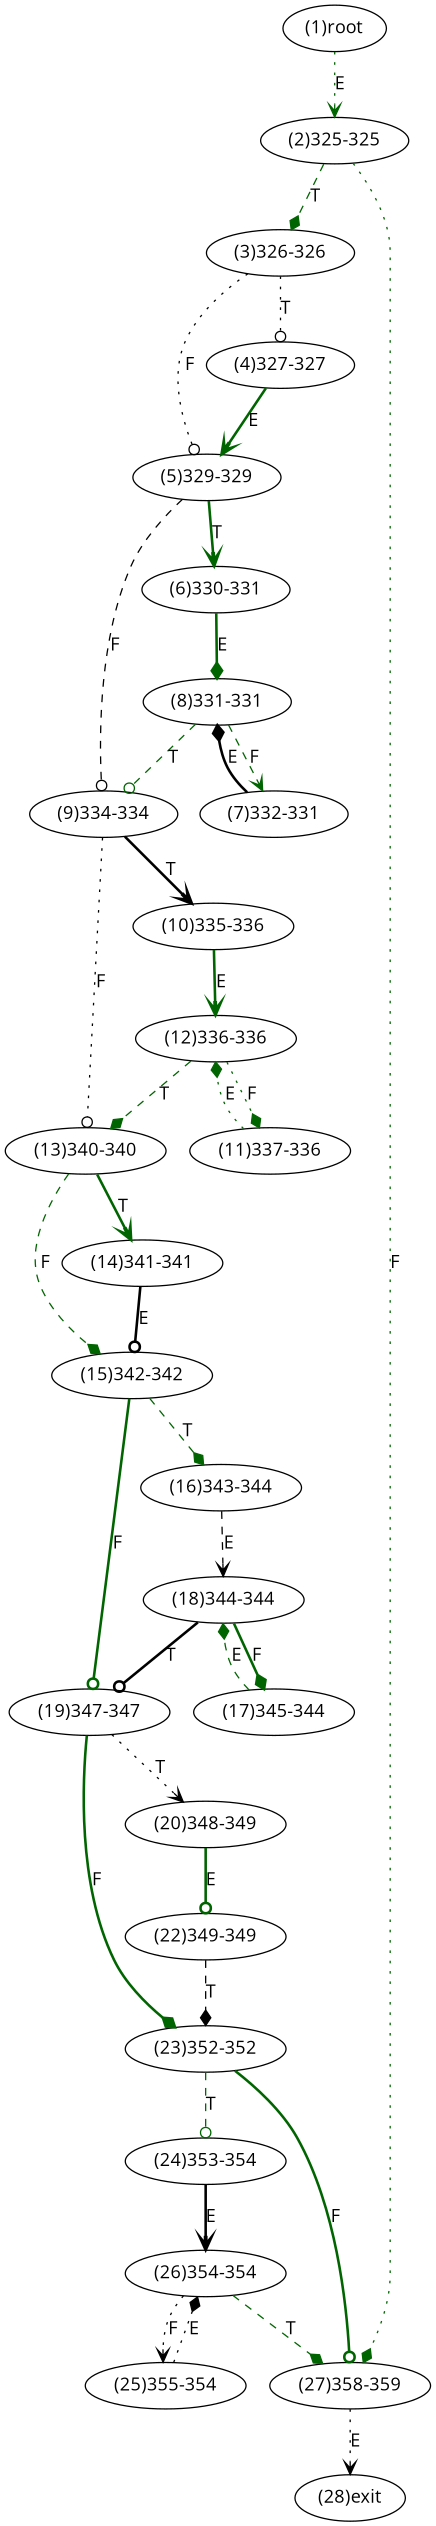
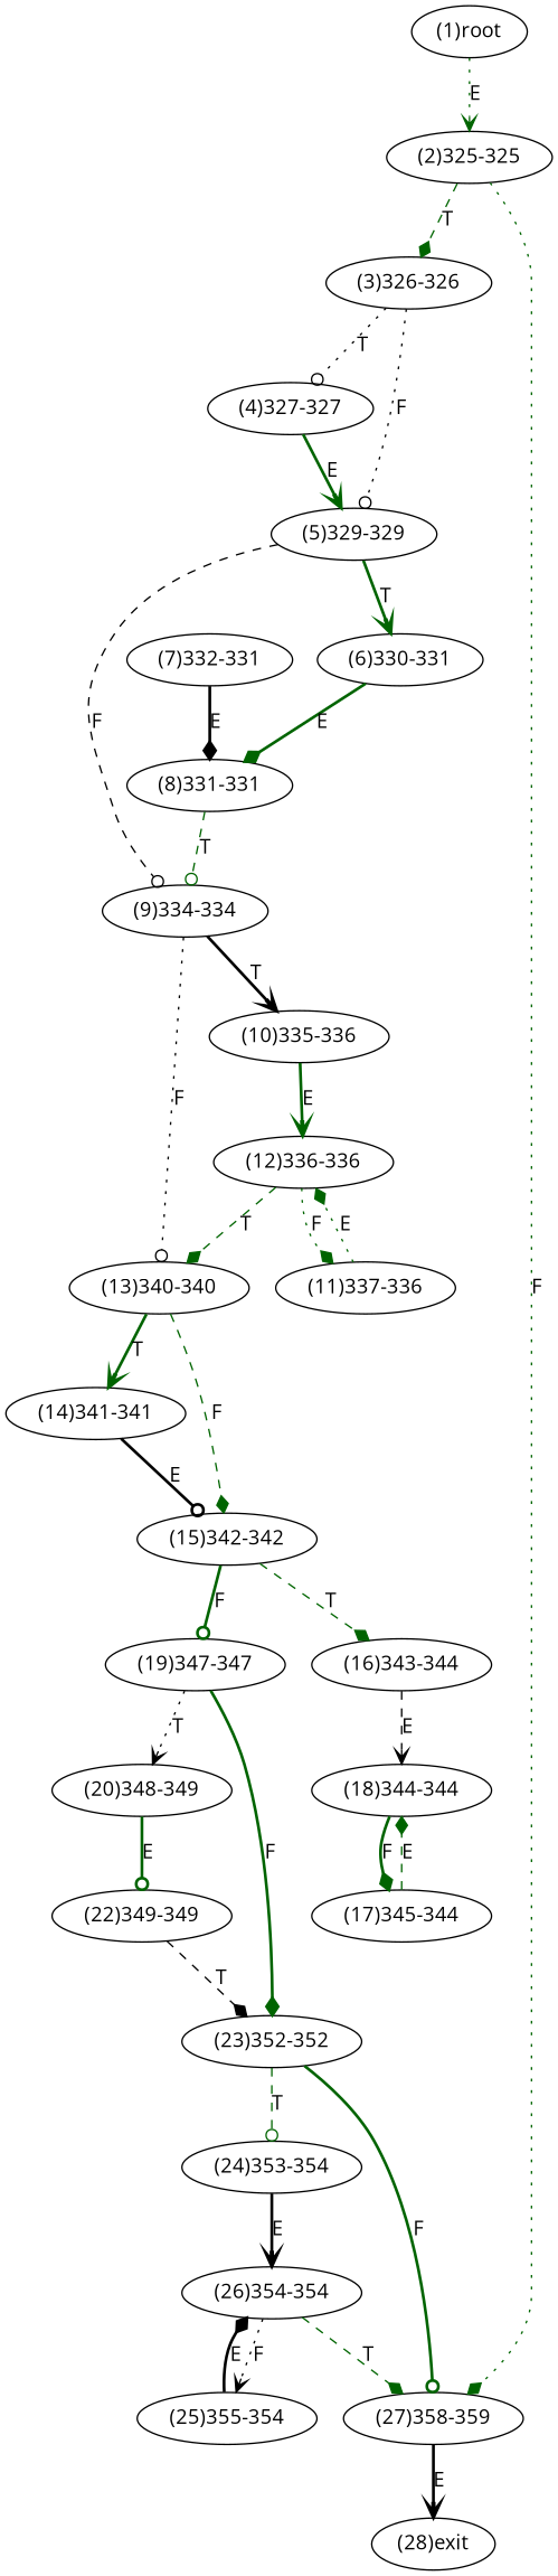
  digraph {
    fontname="Open Sans"
    node [fontname="Open Sans"]
    edge [arrowhead=diamond color=darkgreen fontname="Open Sans" style=bold]
    n1 [label="(1)root"]
    n2 [label="(2)325-325"]
    n3 [label="(3)326-326"]
    n4 [label="(27)358-359"]
    n5 [label="(4)327-327"]
    n6 [label="(5)329-329"]
    n7 [label="(28)exit"]
    n8 [label="(6)330-331"]
    n9 [label="(9)334-334"]
    n10 [label="(8)331-331"]
    n11 [label="(10)335-336"]
    n12 [label="(13)340-340"]
    n13 [label="(7)332-331"]
    n14 [label="(12)336-336"]
    n15 [label="(14)341-341"]
    n16 [label="(15)342-342"]
    n17 [label="(11)337-336"]
    n18 [label="(16)343-344"]
    n19 [label="(19)347-347"]
    n20 [label="(18)344-344"]
    n21 [label="(20)348-349"]
    n22 [label="(23)352-352"]
    n23 [label="(17)345-344"]
    n24 [label="(22)349-349"]
    n25 [label="(24)353-354"]
    n26 [label="(26)354-354"]
    n27 [label="(25)355-354"]
    n1 -> n2 [arrowhead=vee label=E style=dotted]
    n2 -> n3 [label=T style=dashed]
    n2 -> n4 [label=F style=dotted]
    n3 -> n5 [arrowhead=odot color=black label=T style=dotted]
    n3 -> n6 [arrowhead=odot color=black label=F style=dotted]
-   n4 -> n7 [arrowhead=vee color=black label=E style=dotted]
+   n4 -> n7 [arrowhead=vee color=black label=E]
    n5 -> n6 [arrowhead=vee label=E]
    n6 -> n8 [arrowhead=vee label=T]
    n6 -> n9 [arrowhead=odot color=black label=F style=dashed]
    n8 -> n10 [label=E]
    n9 -> n11 [arrowhead=vee color=black label=T]
    n9 -> n12 [arrowhead=odot color=black label=F style=dotted]
    n10 -> n9 [arrowhead=odot label=T style=dashed]
-   n10 -> n13 [arrowhead=vee label=F style=dashed]
    n11 -> n14 [arrowhead=vee label=E]
    n12 -> n15 [arrowhead=vee label=T]
    n12 -> n16 [label=F style=dashed]
    n13 -> n10 [color=black label=E]
    n14 -> n12 [label=T style=dashed]
    n14 -> n17 [label=F style=dotted]
    n15 -> n16 [arrowhead=odot color=black label=E]
    n16 -> n18 [label=T style=dashed]
    n16 -> n19 [arrowhead=odot label=F]
    n17 -> n14 [label=E style=dotted]
    n18 -> n20 [arrowhead=vee color=black label=E style=dashed]
    n19 -> n21 [arrowhead=vee color=black label=T style=dotted]
    n19 -> n22 [label=F]
-   n20 -> n19 [arrowhead=odot color=black label=T]
    n20 -> n23 [label=F]
    n21 -> n24 [arrowhead=odot label=E]
    n22 -> n4 [arrowhead=odot label=F]
    n22 -> n25 [arrowhead=odot label=T style=dashed]
    n23 -> n20 [label=E style=dashed]
    n24 -> n22 [color=black label=T style=dashed]
    n25 -> n26 [arrowhead=vee color=black label=E]
    n26 -> n4 [label=T style=dashed]
    n26 -> n27 [arrowhead=vee color=black label=F style=dotted]
-   n27 -> n26 [color=black label=E style=dotted]
+   n27 -> n26 [color=black label=E]
  }
